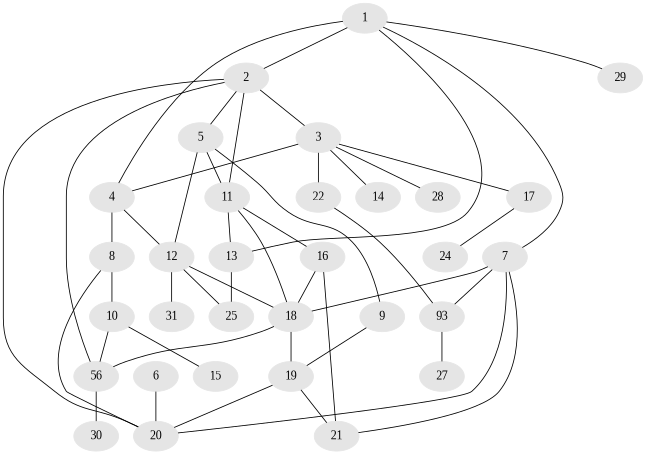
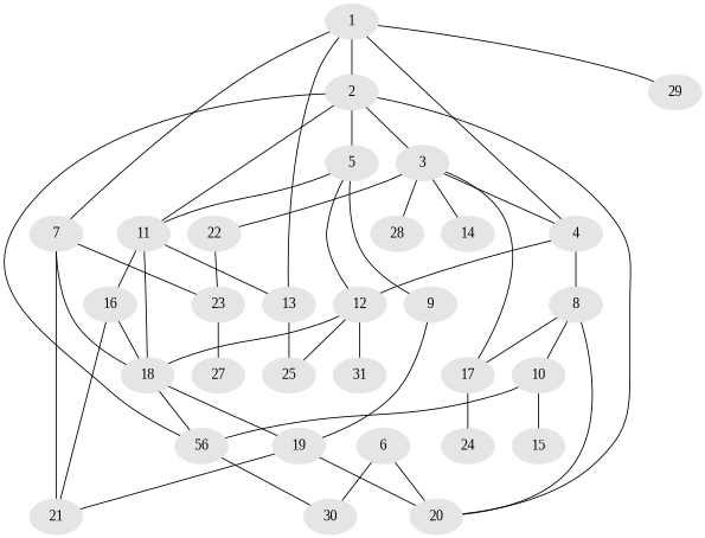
  graph {
    fontname="Liberation Serif"
    node [color=gray90 fontname="Liberation Serif" style=filled]
    edge [fontname="Liberation Serif" weight=1.0]
    1
    2
    4
    7
    13
    29
    3
    5
    11
    20
    n11 [label=56]
    8
    12
    18
    21
-   23 [label=93]
+   23
    25
    14
    17
    22
    28
    9
    16
    30
    24
    10
    31
    6
    19
    27
    15
    1 -- 2 [weight=2.0]
    1 -- 4
    1 -- 7
    1 -- 13
    1 -- 29
    2 -- 3
    2 -- 5
    2 -- 11
    2 -- 20
    2 -- n11
    4 -- 8
    4 -- 12
-   7 -- 20
    7 -- 18
    7 -- 21
    7 -- 23 [weight=2.0]
    13 -- 25
    3 -- 4
    3 -- 14
    3 -- 17
    3 -- 22 [weight=2.0]
    3 -- 28
    5 -- 11
    5 -- 12 [weight=2.0]
    5 -- 9
    11 -- 13
    11 -- 18
    11 -- 16 [weight=2.0]
    n11 -- 30
    8 -- 20
+   8 -- 17
    8 -- 10
    12 -- 18
    12 -- 25
    12 -- 31
    18 -- n11
    18 -- 19
    23 -- 27
    17 -- 24
    22 -- 23
    9 -- 19
    16 -- 18
    16 -- 21
    10 -- n11
    10 -- 15
    6 -- 20
+   6 -- 30
    19 -- 20
    19 -- 21
  }
